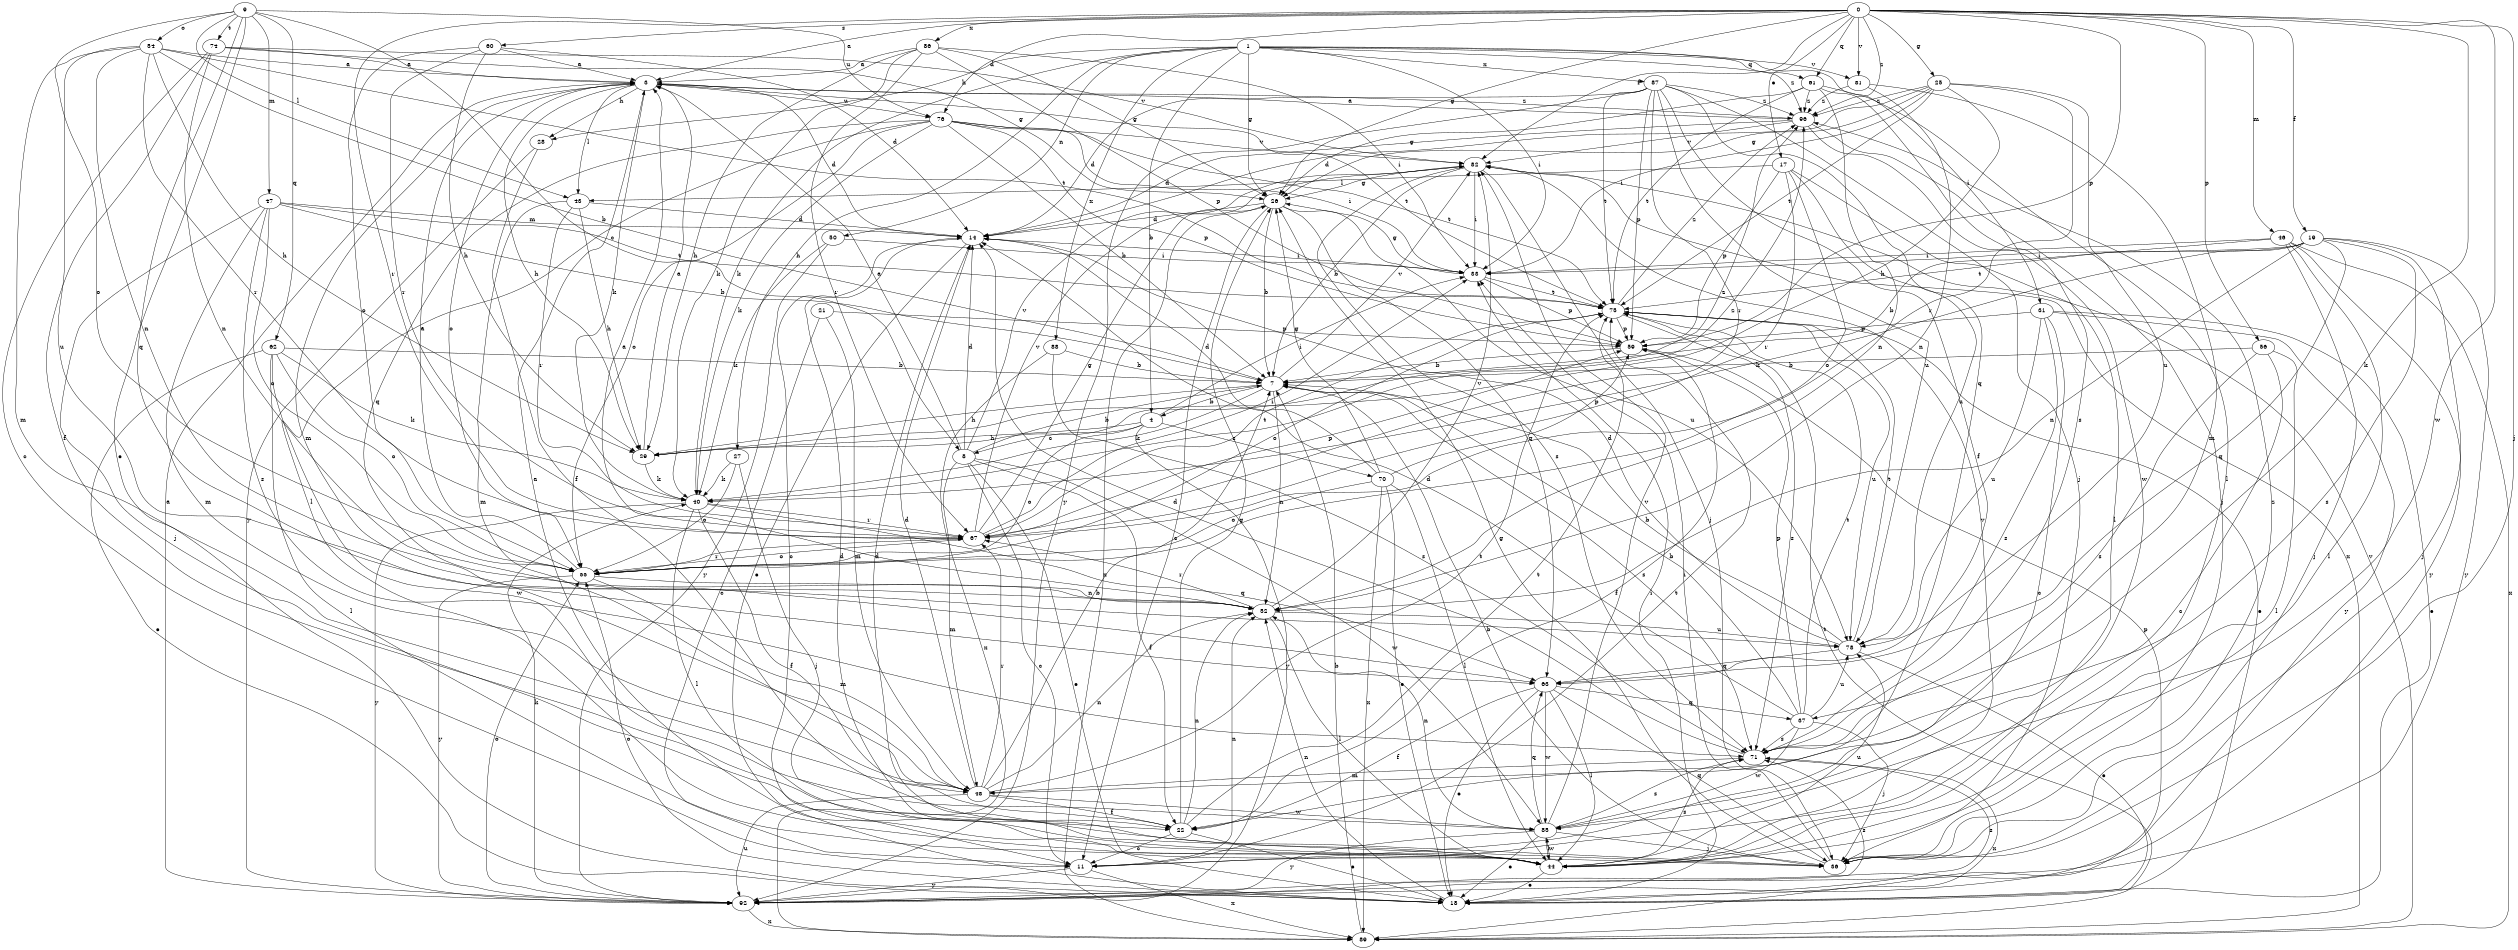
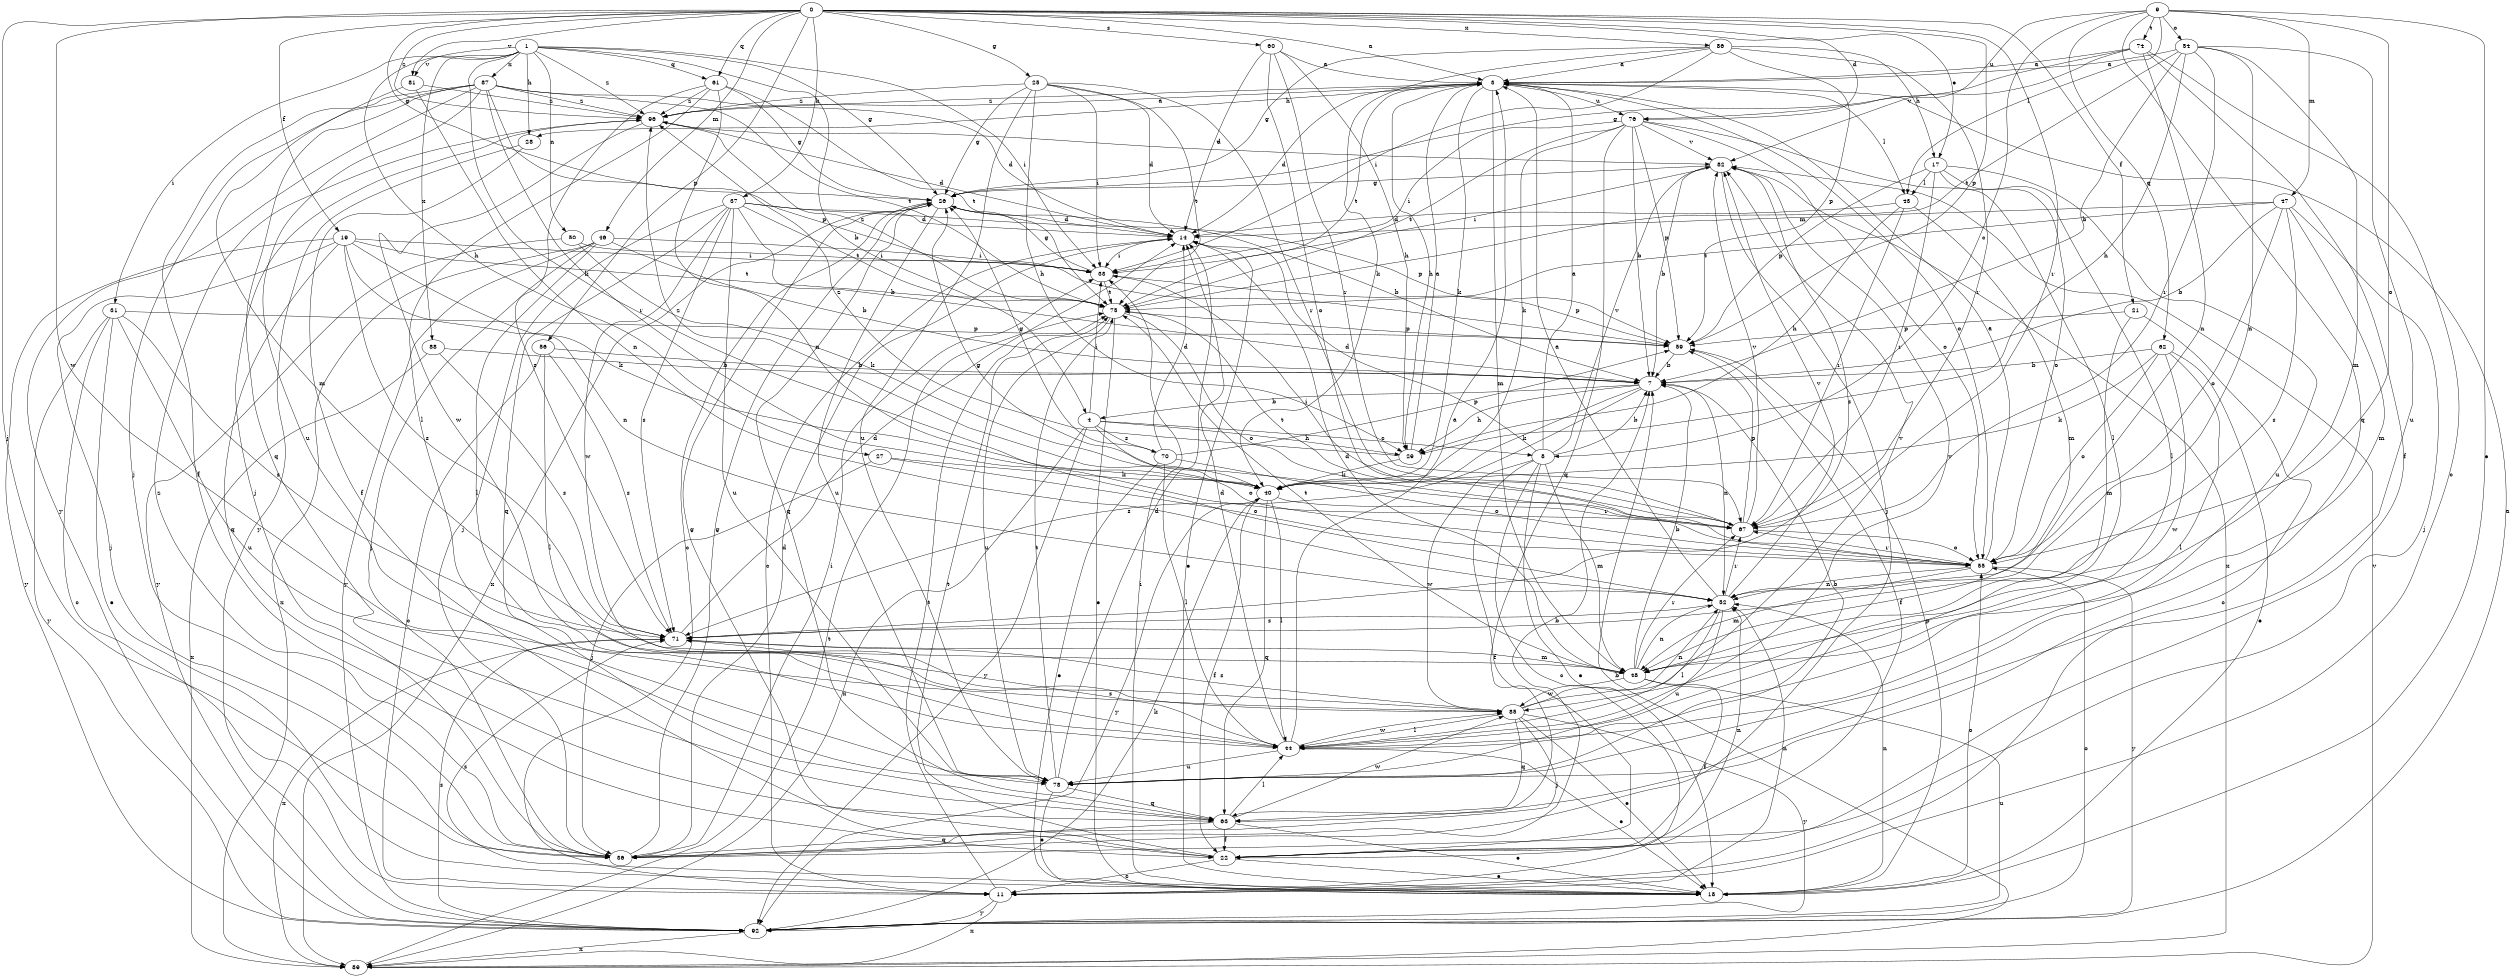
  strict digraph {
    0
    3
    17
    19
    21
    n6 [label=25]
    26
    36
    37
    46
    56
    59
    61
    67
    n15 [label=60]
    81
    85
    86
    96
    76
    14
    28
    40
    43
    55
    29
    48
    75
    33
    18
    11
    44
    78
    63
    92
    52
    71
    89
    7
    22
    82
    1
    4
    27
    31
    50
    87
    88
    8
    70
    n51 [label=9]
    47
    54
    62
    74
    0 -> 3 [label=a]
    0 -> 17 [label=e]
    0 -> 19 [label=f]
-   0 -> 82 [label=f]
+   0 -> 21 [label=f]
    0 -> n6 [label=g]
    0 -> 26 [label=g]
    0 -> 36 [label=j]
    0 -> 37 [label=k]
    0 -> 46 [label=m]
    0 -> 56 [label=p]
    0 -> 59 [label=p]
    0 -> 61 [label=q]
    0 -> 67 [label=r]
    0 -> n15 [label=s]
    0 -> 81 [label=v]
    0 -> 85 [label=w]
    0 -> 86 [label=x]
    0 -> 96 [label=z]
    0 -> 76 [label=d]
    3 -> 96 [label=z]
    3 -> 76 [label=u]
    3 -> 14 [label=d]
    3 -> 28 [label=h]
    3 -> 40 [label=k]
    3 -> 43 [label=l]
    3 -> 55 [label=o]
    3 -> 29 [label=h]
    3 -> 48 [label=m]
    3 -> 75 [label=t]
    17 -> 59 [label=p]
    17 -> 67 [label=r]
    17 -> 43 [label=l]
    17 -> 55 [label=o]
    17 -> 44 [label=l]
    17 -> 78 [label=u]
    19 -> 36 [label=j]
    19 -> 40 [label=k]
    19 -> 75 [label=t]
    19 -> 33 [label=i]
    19 -> 63 [label=q]
    19 -> 92 [label=y]
    19 -> 52 [label=n]
    19 -> 71 [label=s]
    21 -> 59 [label=p]
    21 -> 48 [label=m]
    21 -> 11 [label=c]
    n6 -> 26 [label=g]
    n6 -> 67 [label=r]
    n6 -> 96 [label=z]
    n6 -> 14 [label=d]
    n6 -> 29 [label=h]
    n6 -> 75 [label=t]
    n6 -> 33 [label=i]
    n6 -> 78 [label=u]
    26 -> 14 [label=d]
    26 -> 11 [label=c]
    26 -> 78 [label=u]
    26 -> 63 [label=q]
    26 -> 89 [label=x]
    26 -> 7 [label=b]
    36 -> 26 [label=g]
    36 -> 96 [label=z]
    36 -> 14 [label=d]
    36 -> 33 [label=i]
    36 -> 7 [label=b]
    37 -> 36 [label=j]
    37 -> 59 [label=p]
    37 -> 85 [label=w]
    37 -> 14 [label=d]
    37 -> 75 [label=t]
    37 -> 78 [label=u]
-   63 -> 37 [label=q]
+   37 -> 63 [label=q]
    37 -> 71 [label=s]
    37 -> 7 [label=b]
    46 -> 36 [label=j]
    46 -> 33 [label=i]
    46 -> 44 [label=l]
    46 -> 92 [label=y]
    46 -> 89 [label=x]
    46 -> 7 [label=b]
    56 -> 11 [label=c]
    56 -> 44 [label=l]
    56 -> 71 [label=s]
    56 -> 7 [label=b]
    59 -> 7 [label=b]
    59 -> 22 [label=f]
    61 -> 26 [label=g]
    61 -> 96 [label=z]
    61 -> 75 [label=t]
    61 -> 44 [label=l]
    61 -> 52 [label=n]
    61 -> 71 [label=s]
    67 -> 26 [label=g]
    67 -> 59 [label=p]
    67 -> 55 [label=o]
    67 -> 75 [label=t]
    67 -> 33 [label=i]
    67 -> 82 [label=v]
    n15 -> 3 [label=a]
    n15 -> 67 [label=r]
    n15 -> 14 [label=d]
    n15 -> 55 [label=o]
    n15 -> 29 [label=h]
    81 -> 96 [label=z]
    81 -> 48 [label=m]
    81 -> 52 [label=n]
    85 -> 36 [label=j]
    85 -> 18 [label=e]
    85 -> 44 [label=l]
    85 -> 63 [label=q]
    85 -> 92 [label=y]
    85 -> 52 [label=n]
    85 -> 71 [label=s]
    85 -> 82 [label=v]
    86 -> 3 [label=a]
    86 -> 26 [label=g]
    86 -> 59 [label=p]
    86 -> 67 [label=r]
    86 -> 40 [label=k]
-   86 -> 29 [label=h]
+   86 -> 17 [label=h]
    86 -> 33 [label=i]
    96 -> 3 [label=a]
    96 -> 36 [label=j]
    96 -> 85 [label=w]
    96 -> 14 [label=d]
    96 -> 82 [label=v]
    76 -> 59 [label=p]
    76 -> 40 [label=k]
    76 -> 55 [label=o]
    76 -> 75 [label=t]
    76 -> 33 [label=i]
    76 -> 44 [label=l]
    76 -> 63 [label=q]
    76 -> 7 [label=b]
    76 -> 82 [label=v]
    14 -> 33 [label=i]
    14 -> 18 [label=e]
    14 -> 11 [label=c]
    28 -> 92 [label=y]
    28 -> 22 [label=f]
    40 -> 67 [label=r]
    40 -> 96 [label=z]
    40 -> 44 [label=l]
    40 -> 63 [label=q]
    40 -> 92 [label=y]
    40 -> 22 [label=f]
    43 -> 67 [label=r]
    43 -> 14 [label=d]
    43 -> 29 [label=h]
    43 -> 48 [label=m]
    55 -> 3 [label=a]
    55 -> 67 [label=r]
    55 -> 48 [label=m]
    55 -> 92 [label=y]
    55 -> 52 [label=n]
    29 -> 3 [label=a]
    29 -> 96 [label=z]
    29 -> 40 [label=k]
    48 -> 67 [label=r]
    48 -> 85 [label=w]
    48 -> 14 [label=d]
    48 -> 75 [label=t]
    48 -> 92 [label=u]
    48 -> 52 [label=n]
    48 -> 7 [label=b]
    48 -> 22 [label=f]
    75 -> 59 [label=p]
    75 -> 96 [label=z]
    75 -> 55 [label=o]
    75 -> 18 [label=e]
    75 -> 78 [label=u]
    33 -> 26 [label=g]
    33 -> 59 [label=p]
    33 -> 75 [label=t]
    18 -> 59 [label=p]
    18 -> 55 [label=o]
    18 -> 33 [label=i]
    18 -> 52 [label=n]
    18 -> 71 [label=s]
    11 -> 75 [label=t]
    11 -> 92 [label=y]
    11 -> 52 [label=n]
    11 -> 89 [label=x]
    44 -> 3 [label=a]
    44 -> 85 [label=w]
    44 -> 14 [label=d]
    44 -> 18 [label=e]
    44 -> 78 [label=u]
    44 -> 71 [label=s]
    44 -> 82 [label=v]
    78 -> 14 [label=d]
    78 -> 75 [label=t]
    78 -> 18 [label=e]
    78 -> 63 [label=q]
    78 -> 7 [label=b]
    63 -> 36 [label=q]
    63 -> 85 [label=w]
    63 -> 18 [label=e]
    63 -> 44 [label=l]
    63 -> 22 [label=f]
    92 -> 3 [label=a]
    92 -> 40 [label=k]
    92 -> 55 [label=o]
    92 -> 71 [label=s]
    92 -> 89 [label=x]
    52 -> 3 [label=a]
    52 -> 67 [label=r]
    52 -> 44 [label=l]
    52 -> 78 [label=u]
-   75 -> 71 [label=s]
+   52 -> 71 [label=s]
    52 -> 82 [label=v]
    71 -> 14 [label=d]
    71 -> 48 [label=m]
    71 -> 89 [label=x]
    89 -> 75 [label=t]
    89 -> 7 [label=b]
    89 -> 82 [label=v]
    7 -> 40 [label=k]
    7 -> 29 [label=h]
    7 -> 52 [label=n]
    7 -> 71 [label=s]
-   7 -> 82 [label=v]
    7 -> 4 [label=b]
    22 -> 26 [label=g]
    22 -> 75 [label=t]
    22 -> 18 [label=e]
    22 -> 11 [label=c]
    22 -> 52 [label=n]
    82 -> 26 [label=g]
    82 -> 36 [label=j]
    82 -> 33 [label=i]
    82 -> 71 [label=s]
    82 -> 89 [label=x]
    82 -> 7 [label=b]
    1 -> 26 [label=g]
    1 -> 61 [label=q]
    1 -> 81 [label=v]
    1 -> 96 [label=z]
    1 -> 28 [label=h]
    1 -> 40 [label=k]
    1 -> 33 [label=i]
    1 -> 4 [label=b]
    1 -> 27 [label=h]
    1 -> 31 [label=i]
    1 -> 50 [label=n]
    1 -> 87 [label=x]
    1 -> 88 [label=x]
    4 -> 55 [label=o]
    4 -> 29 [label=h]
    4 -> 33 [label=i]
    4 -> 92 [label=y]
-   70 -> 89 [label=x]
+   4 -> 89 [label=x]
    4 -> 8 [label=c]
    4 -> 70 [label=s]
    27 -> 36 [label=j]
    27 -> 40 [label=k]
    27 -> 55 [label=o]
    31 -> 59 [label=p]
    31 -> 18 [label=e]
    31 -> 11 [label=c]
    31 -> 78 [label=u]
    31 -> 92 [label=y]
    31 -> 71 [label=s]
    50 -> 40 [label=k]
    50 -> 33 [label=i]
    50 -> 92 [label=y]
    87 -> 36 [label=j]
    87 -> 59 [label=p]
    87 -> 67 [label=r]
    87 -> 96 [label=z]
    87 -> 14 [label=d]
    87 -> 75 [label=t]
    87 -> 78 [label=u]
    87 -> 63 [label=q]
    87 -> 92 [label=y]
    87 -> 22 [label=f]
    88 -> 71 [label=s]
    88 -> 89 [label=x]
    88 -> 7 [label=b]
    8 -> 3 [label=a]
    8 -> 85 [label=w]
    8 -> 14 [label=d]
    8 -> 48 [label=m]
    8 -> 18 [label=e]
    8 -> 11 [label=c]
    8 -> 7 [label=b]
    8 -> 22 [label=f]
    8 -> 82 [label=v]
    70 -> 26 [label=g]
    70 -> 59 [label=p]
    70 -> 14 [label=d]
    70 -> 55 [label=o]
    70 -> 18 [label=e]
    70 -> 44 [label=l]
    n51 -> 76 [label=u]
    n51 -> 43 [label=l]
    n51 -> 55 [label=o]
    n51 -> 18 [label=e]
    n51 -> 63 [label=q]
    n51 -> 8 [label=c]
    n51 -> 47 [label=m]
    n51 -> 54 [label=o]
    n51 -> 62 [label=q]
    n51 -> 74 [label=t]
    47 -> 36 [label=j]
    47 -> 14 [label=m]
    47 -> 55 [label=o]
    47 -> 48 [label=m]
    47 -> 75 [label=t]
    47 -> 71 [label=s]
    47 -> 7 [label=b]
    54 -> 3 [label=a]
    54 -> 67 [label=r]
    54 -> 29 [label=h]
    54 -> 48 [label=m]
    54 -> 75 [label=t]
    54 -> 78 [label=u]
    54 -> 52 [label=n]
    54 -> 7 [label=b]
    62 -> 85 [label=w]
    62 -> 40 [label=k]
    62 -> 55 [label=o]
    62 -> 18 [label=e]
    62 -> 44 [label=l]
    62 -> 7 [label=b]
    74 -> 3 [label=a]
    74 -> 26 [label=g]
    74 -> 11 [label=c]
    74 -> 52 [label=n]
    74 -> 22 [label=f]
    74 -> 82 [label=v]
  }
